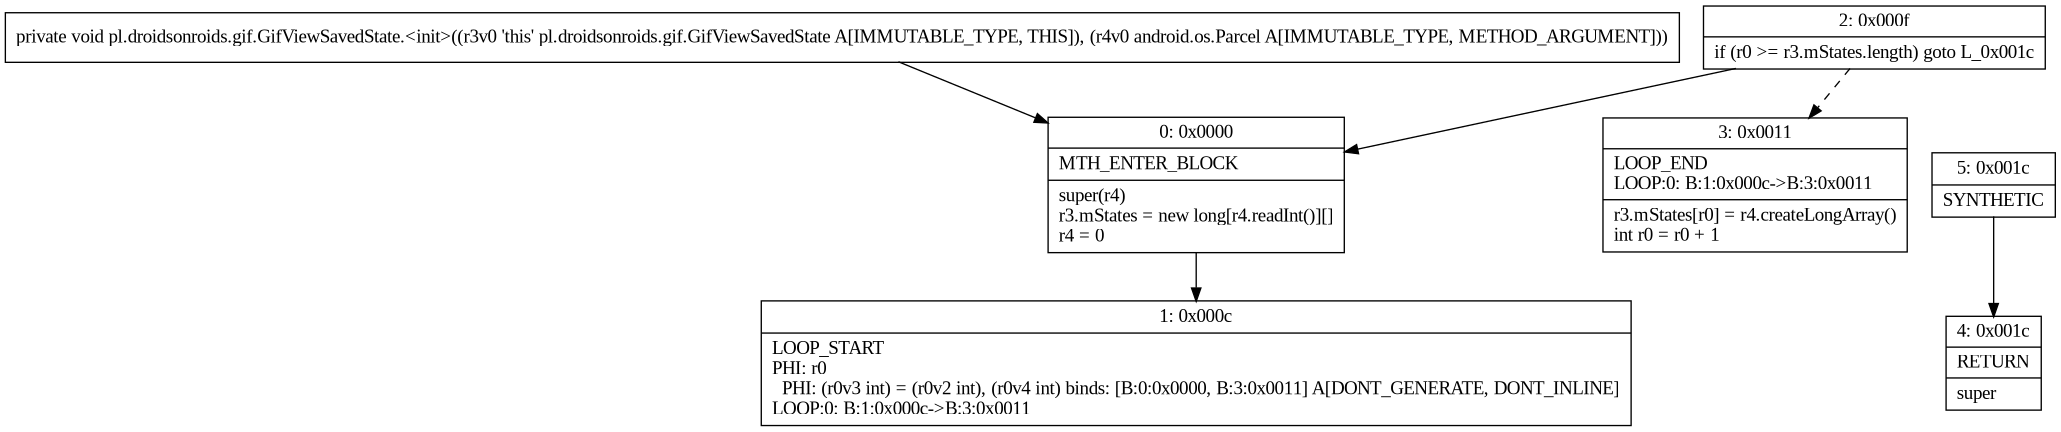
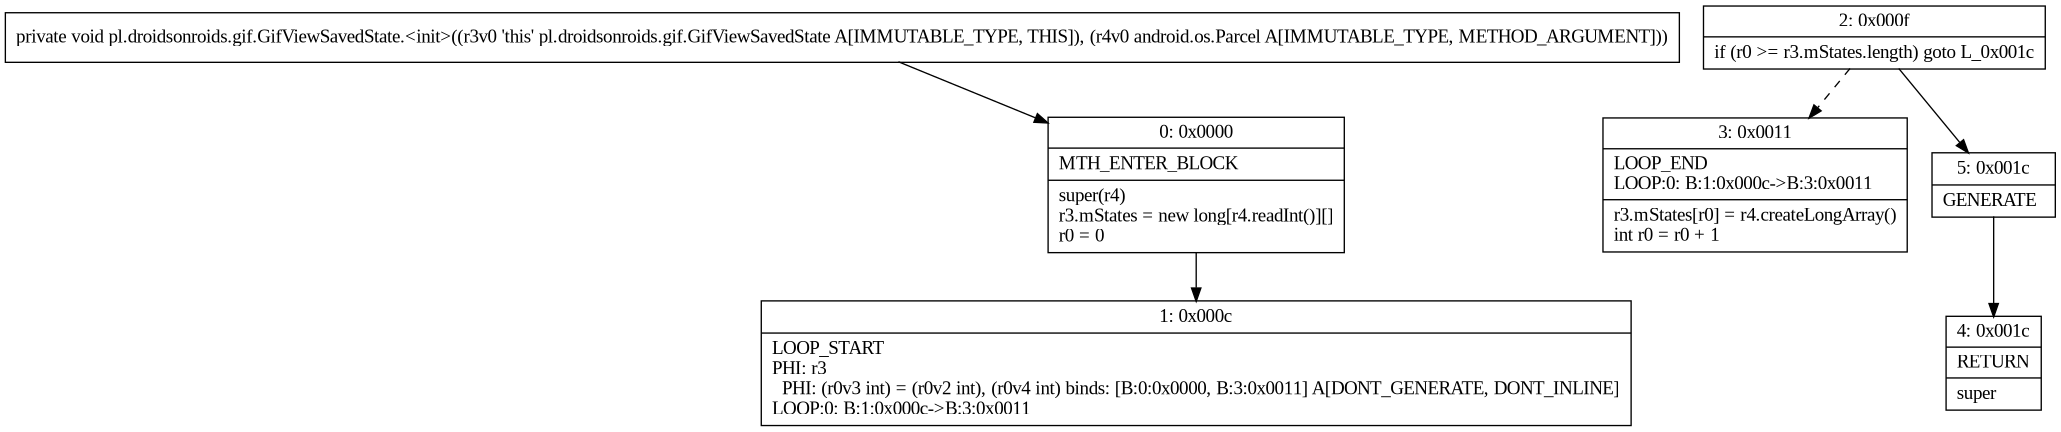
  digraph {
    fontname="Liberation Serif"
    node [fontname="Liberation Serif" shape=record]
    edge [fontname="Liberation Serif"]
-   n1 [label="{0\:\ 0x0000|MTH_ENTER_BLOCK\l|super(r4)\lr3.mStates = new long[r4.readInt()][]\lr4 = 0\l}"]
-   n2 [label="{1\:\ 0x000c|LOOP_START\lPHI: r0 \l  PHI: (r0v3 int) = (r0v2 int), (r0v4 int) binds: [B:0:0x0000, B:3:0x0011] A[DONT_GENERATE, DONT_INLINE]\lLOOP:0: B:1:0x000c\-\>B:3:0x0011\l}"]
+   n1 [label="{0\:\ 0x0000|MTH_ENTER_BLOCK\l|super(r4)\lr3.mStates = new long[r4.readInt()][]\lr0 = 0\l}"]
+   n2 [label="{1\:\ 0x000c|LOOP_START\lPHI: r3 \l  PHI: (r0v3 int) = (r0v2 int), (r0v4 int) binds: [B:0:0x0000, B:3:0x0011] A[DONT_GENERATE, DONT_INLINE]\lLOOP:0: B:1:0x000c\-\>B:3:0x0011\l}"]
    n3 [label="{2\:\ 0x000f|if (r0 \>= r3.mStates.length) goto L_0x001c\l}"]
    n4 [label="{3\:\ 0x0011|LOOP_END\lLOOP:0: B:1:0x000c\-\>B:3:0x0011\l|r3.mStates[r0] = r4.createLongArray()\lint r0 = r0 + 1\l}"]
-   n5 [label="{5\:\ 0x001c|SYNTHETIC\l}"]
+   n5 [label="{5\:\ 0x001c|GENERATE\l}"]
    n6 [label="{4\:\ 0x001c|RETURN\l|super\l}"]
    n7 [label="{private void pl.droidsonroids.gif.GifViewSavedState.\<init\>((r3v0 'this' pl.droidsonroids.gif.GifViewSavedState A[IMMUTABLE_TYPE, THIS]), (r4v0 android.os.Parcel A[IMMUTABLE_TYPE, METHOD_ARGUMENT])) }"]
    n1 -> n2
    n3 -> n4 [style=dashed]
-   n3 -> n1
+   n3 -> n5
    n5 -> n6
    n7 -> n1
  }
